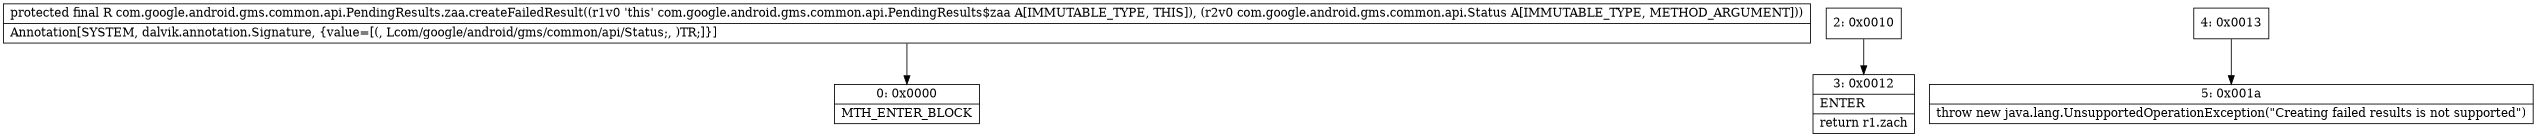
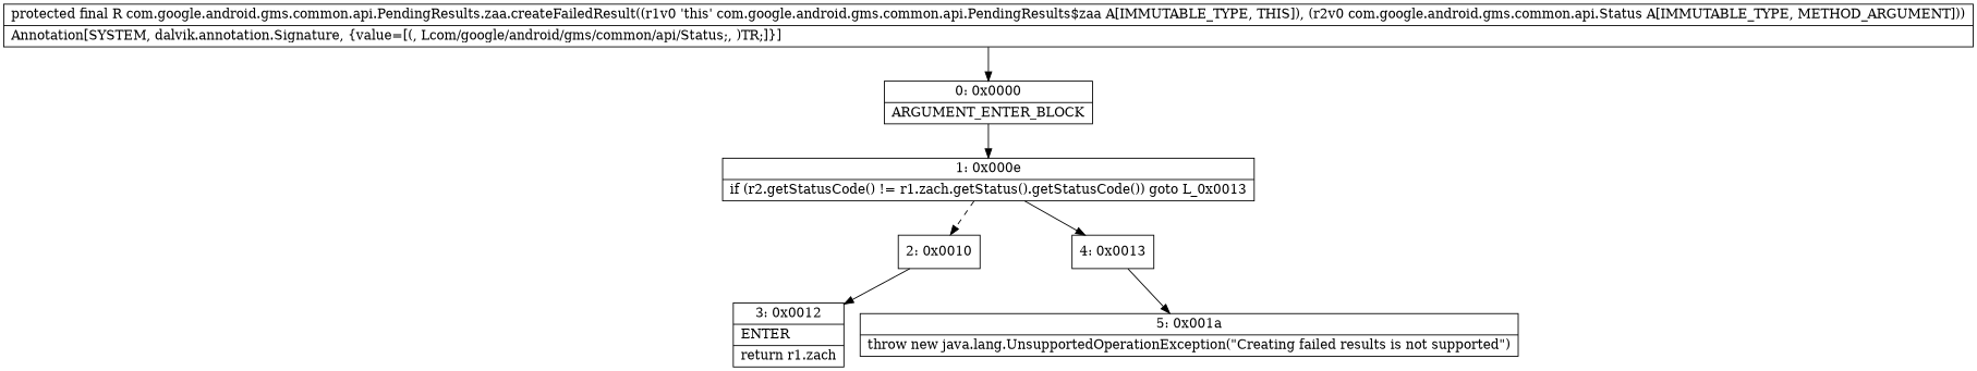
  digraph {
    node [shape=record]
-   n1 [label="{0\:\ 0x0000|MTH_ENTER_BLOCK\l}"]
+   n1 [label="{0\:\ 0x0000|ARGUMENT_ENTER_BLOCK\l}"]
+   n2 [label="{1\:\ 0x000e|if (r2.getStatusCode() != r1.zach.getStatus().getStatusCode()) goto L_0x0013\l}"]
    n3 [label="{2\:\ 0x0010}"]
    n4 [label="{4\:\ 0x0013}"]
    n5 [label="{3\:\ 0x0012|ENTER\l|return r1.zach\l}"]
    n6 [label="{5\:\ 0x001a|throw new java.lang.UnsupportedOperationException(\"Creating failed results is not supported\")\l}"]
    n7 [label="{protected final R com.google.android.gms.common.api.PendingResults.zaa.createFailedResult((r1v0 'this' com.google.android.gms.common.api.PendingResults$zaa A[IMMUTABLE_TYPE, THIS]), (r2v0 com.google.android.gms.common.api.Status A[IMMUTABLE_TYPE, METHOD_ARGUMENT]))  | Annotation[SYSTEM, dalvik.annotation.Signature, \{value=[(, Lcom\/google\/android\/gms\/common\/api\/Status;, )TR;]\}]\l}"]
+   n1 -> n2
+   n2 -> n3 [style=dashed]
+   n2 -> n4
    n3 -> n5
    n4 -> n6
    n7 -> n1
  }
